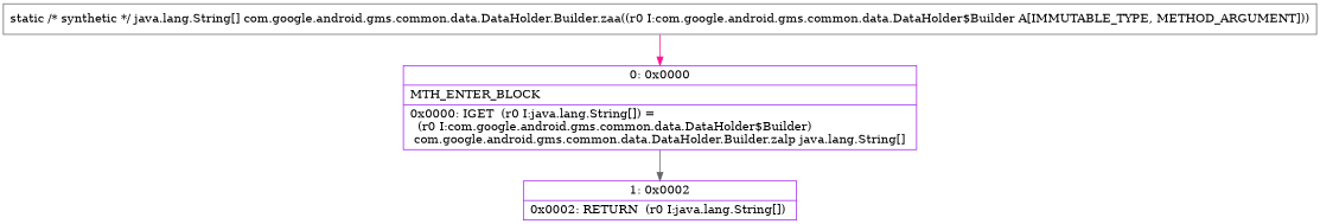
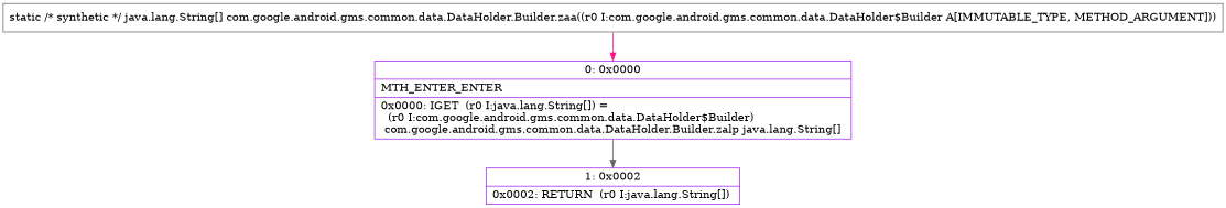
  digraph {
    node [shape=record color=purple]
-   n1 [label="{0\:\ 0x0000|MTH_ENTER_BLOCK\l|0x0000: IGET  (r0 I:java.lang.String[]) = \l  (r0 I:com.google.android.gms.common.data.DataHolder$Builder)\l com.google.android.gms.common.data.DataHolder.Builder.zalp java.lang.String[] \l}"]
+   n1 [label="{0\:\ 0x0000|MTH_ENTER_ENTER\l|0x0000: IGET  (r0 I:java.lang.String[]) = \l  (r0 I:com.google.android.gms.common.data.DataHolder$Builder)\l com.google.android.gms.common.data.DataHolder.Builder.zalp java.lang.String[] \l}"]
    n2 [label="{1\:\ 0x0002|0x0002: RETURN  (r0 I:java.lang.String[]) \l}"]
    n3 [label="{static \/* synthetic *\/ java.lang.String[] com.google.android.gms.common.data.DataHolder.Builder.zaa((r0 I:com.google.android.gms.common.data.DataHolder$Builder A[IMMUTABLE_TYPE, METHOD_ARGUMENT])) }" color=gray40]
    n1 -> n2 [color=gray40]
    n3 -> n1 [color=deeppink]
  }
